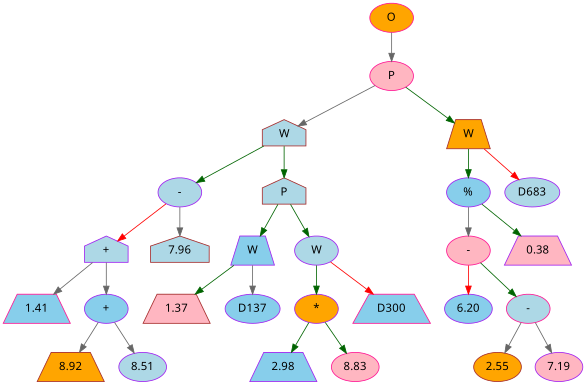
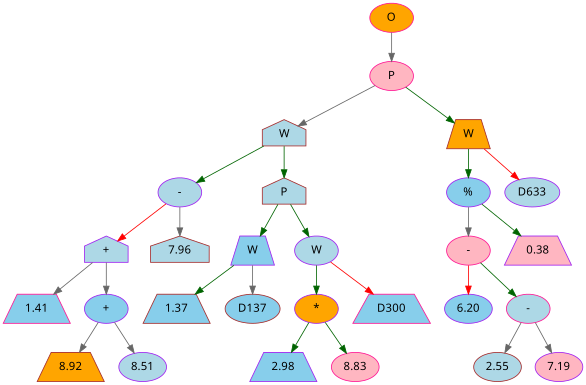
  digraph {
    fontname="Noto Sans"
    node [color=purple fillcolor=lightblue fontname="Noto Sans" shape=ellipse style=filled]
    edge [color=darkgreen fontname="Noto Sans"]
    n1 [color=deeppink fillcolor=orange label=O]
    n2 [color=deeppink fillcolor=lightpink label=P]
    n3 [color=brown label=W shape=house]
    n4 [color=brown fillcolor=orange label=W shape=trapezium]
    n5 [label="-"]
    n6 [color=brown label=P shape=house]
    n7 [fillcolor=skyblue label="%"]
-   n8 [label=D683]
+   n8 [label=D633]
    n9 [label="+" shape=house]
    n10 [color=brown label=7.96 shape=house]
    n11 [fillcolor=skyblue label=W shape=trapezium]
    n12 [label=W]
    n13 [color=deeppink fillcolor=skyblue label=1.41 shape=trapezium]
    n14 [fillcolor=skyblue label="+"]
    n15 [color=brown fillcolor=orange label=8.92 shape=trapezium]
    n16 [label=8.51]
-   n17 [color=brown fillcolor=lightpink label=1.37 shape=trapezium]
-   n18 [fillcolor=skyblue label=D137]
+   n17 [color=brown fillcolor=skyblue label=1.37 shape=trapezium]
+   n18 [color=brown fillcolor=skyblue label=D137]
    n19 [fillcolor=orange label="*"]
    n20 [color=deeppink fillcolor=skyblue label=D300 shape=trapezium]
    n21 [fillcolor=skyblue label=2.98 shape=trapezium]
    n22 [color=deeppink fillcolor=lightpink label=8.83]
    n23 [color=deeppink fillcolor=lightpink label="-"]
    n24 [fillcolor=lightpink label=0.38 shape=trapezium]
    n25 [fillcolor=skyblue label=6.20]
    n26 [color=deeppink label="-"]
-   n27 [color=brown fillcolor=orange label=2.55]
+   n27 [color=brown label=2.55]
    n28 [fillcolor=lightpink label=7.19]
    n1 -> n2 [color=gray40]
    n2 -> n3 [color=gray40]
    n2 -> n4
    n3 -> n5
    n3 -> n6
    n4 -> n7
    n4 -> n8 [color=red]
    n5 -> n9 [color=red]
    n5 -> n10 [color=gray40]
    n6 -> n11
    n6 -> n12
    n7 -> n23 [color=gray40]
    n7 -> n24
    n9 -> n13 [color=gray40]
    n9 -> n14 [color=gray40]
    n11 -> n17
    n11 -> n18 [color=gray40]
    n12 -> n19
    n12 -> n20 [color=red]
    n14 -> n15 [color=gray40]
    n14 -> n16 [color=gray40]
    n19 -> n21
    n19 -> n22
    n23 -> n25 [color=red]
    n23 -> n26
    n26 -> n27 [color=gray40]
    n26 -> n28 [color=gray40]
  }
